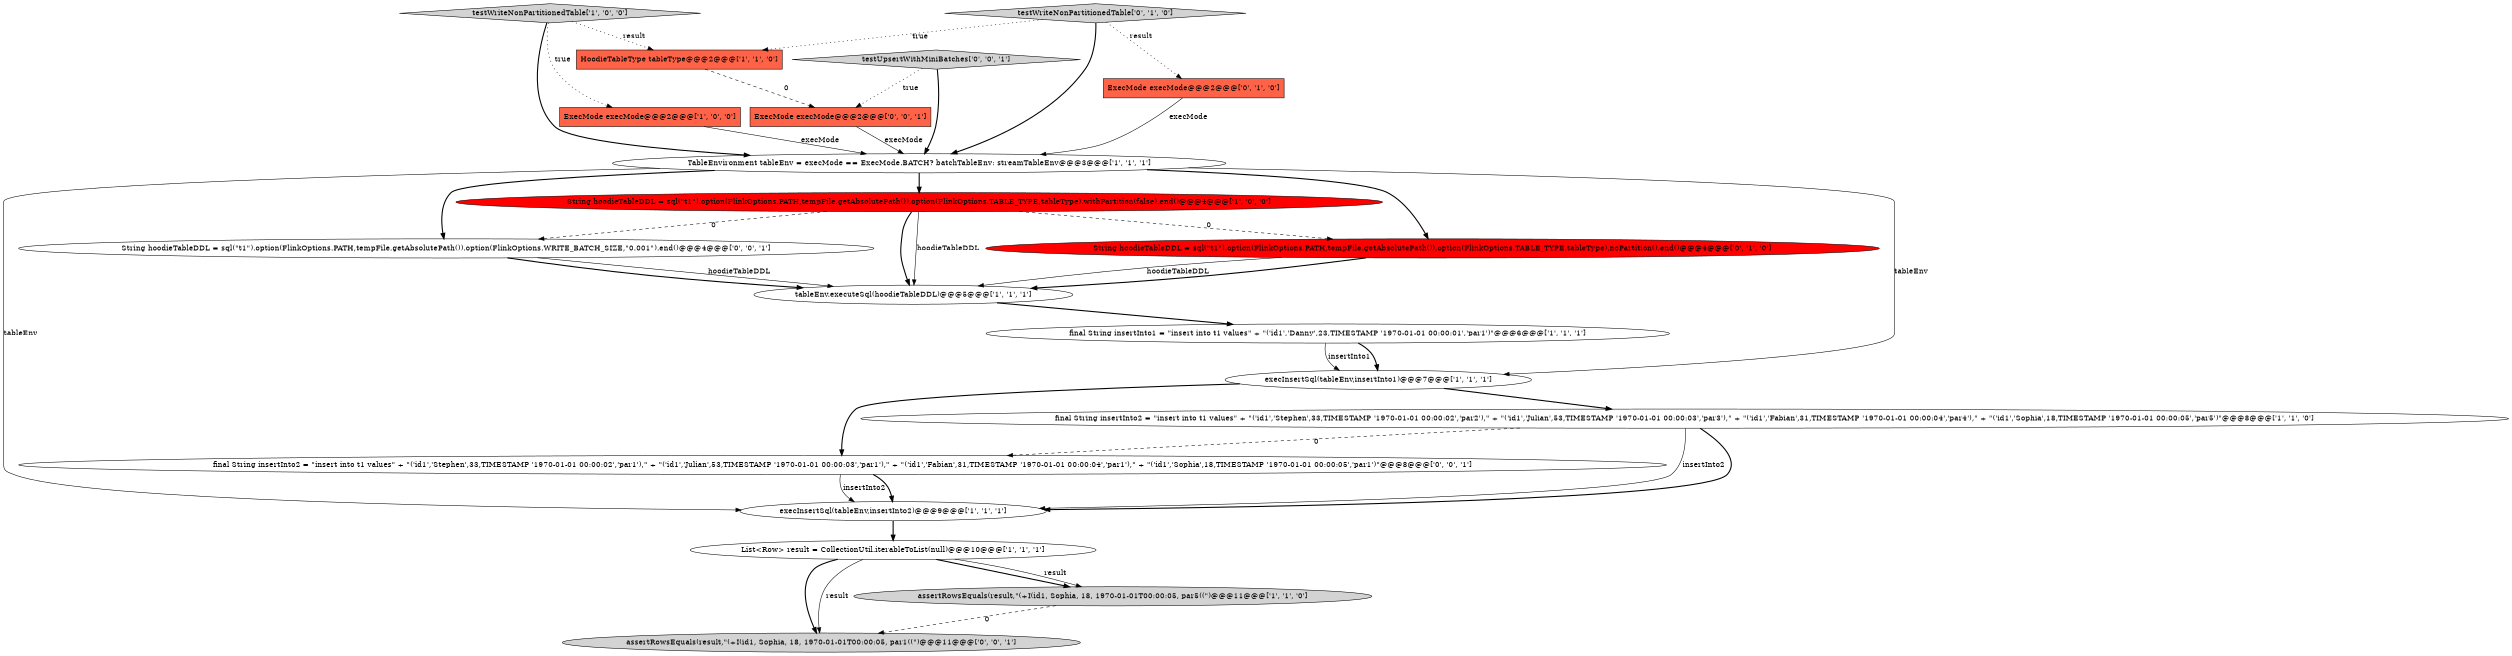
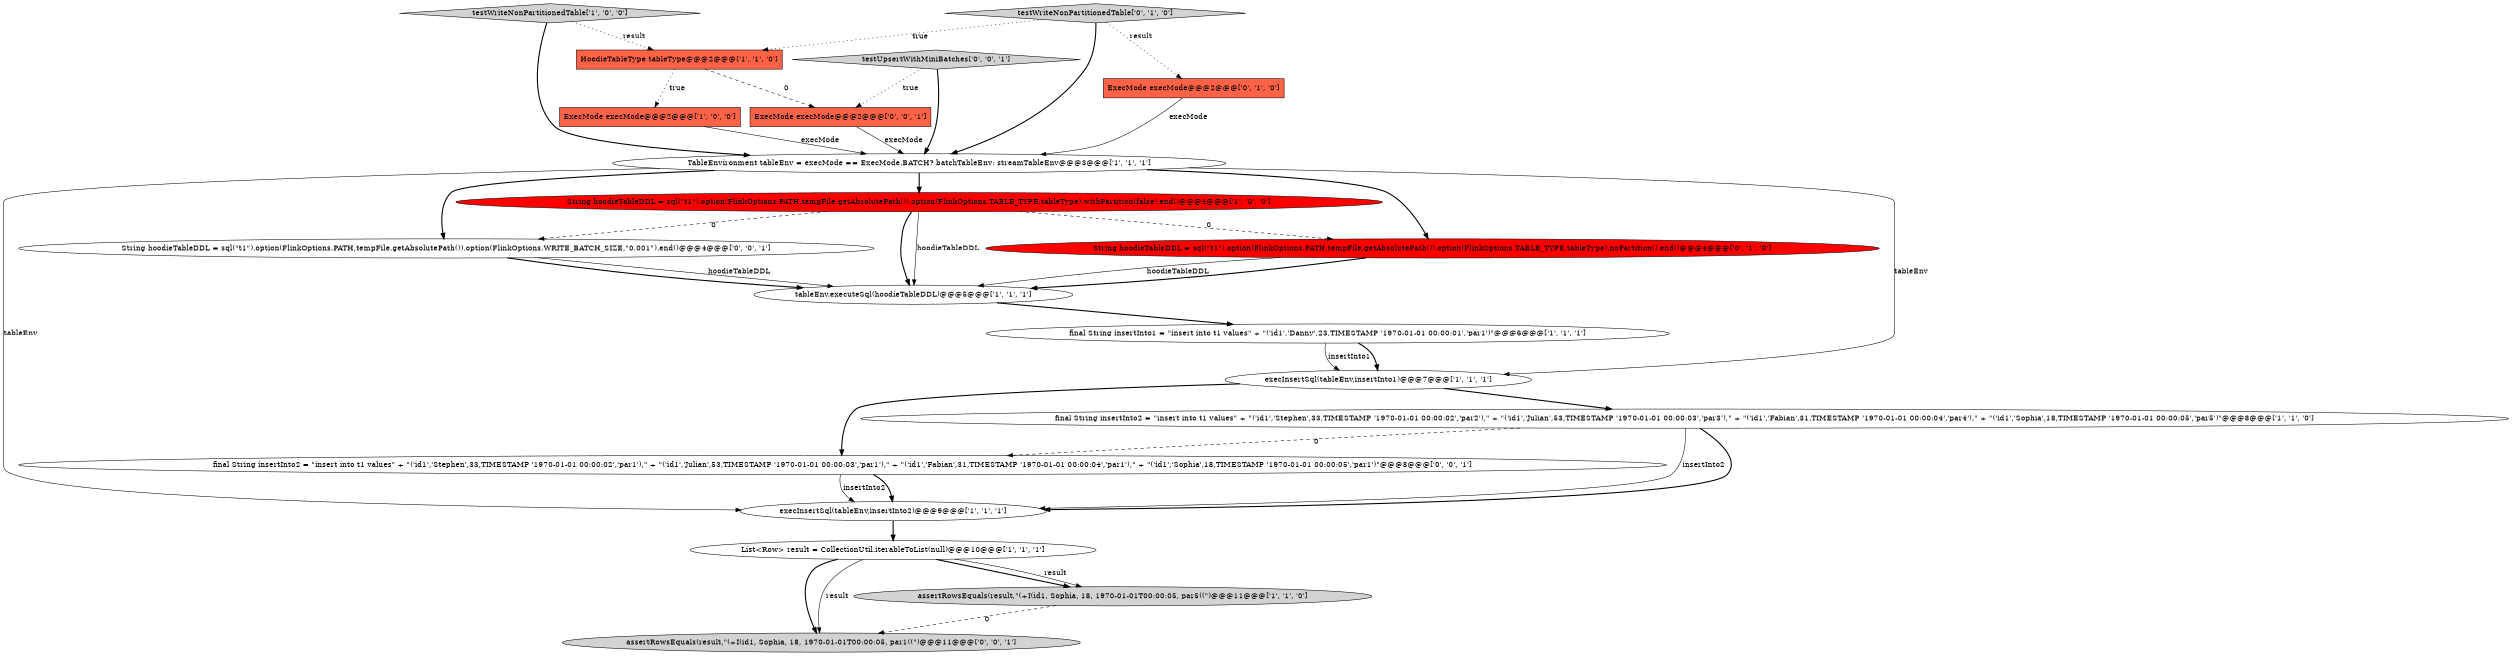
  digraph {
    node [fillcolor=white shape=ellipse style=filled]
    edge [style=bold]
    n1 [label="final String insertInto2 = \"insert into t1 values\" + \"('id1','Stephen',33,TIMESTAMP '1970-01-01 00:00:02','par1'),\" + \"('id1','Julian',53,TIMESTAMP '1970-01-01 00:00:03','par1'),\" + \"('id1','Fabian',31,TIMESTAMP '1970-01-01 00:00:04','par1'),\" + \"('id1','Sophia',18,TIMESTAMP '1970-01-01 00:00:05','par1')\"@@@8@@@['0', '0', '1']"]
    n2 [label="execInsertSql(tableEnv,insertInto2)@@@9@@@['1', '1', '1']"]
    n3 [label="List<Row> result = CollectionUtil.iterableToList(null)@@@10@@@['1', '1', '1']"]
    n4 [label="execInsertSql(tableEnv,insertInto1)@@@7@@@['1', '1', '1']"]
    n5 [label="final String insertInto2 = \"insert into t1 values\" + \"('id1','Stephen',33,TIMESTAMP '1970-01-01 00:00:02','par2'),\" + \"('id1','Julian',53,TIMESTAMP '1970-01-01 00:00:03','par3'),\" + \"('id1','Fabian',31,TIMESTAMP '1970-01-01 00:00:04','par4'),\" + \"('id1','Sophia',18,TIMESTAMP '1970-01-01 00:00:05','par5')\"@@@8@@@['1', '1', '0']"]
    n6 [fillcolor=tomato label="HoodieTableType tableType@@@2@@@['1', '1', '0']" shape=box]
    n7 [fillcolor=tomato label="ExecMode execMode@@@2@@@['0', '0', '1']" shape=box]
    n8 [label="TableEnvironment tableEnv = execMode == ExecMode.BATCH? batchTableEnv: streamTableEnv@@@3@@@['1', '1', '1']"]
    n9 [label="final String insertInto1 = \"insert into t1 values\" + \"('id1','Danny',23,TIMESTAMP '1970-01-01 00:00:01','par1')\"@@@6@@@['1', '1', '1']"]
    n10 [fillcolor=red label="String hoodieTableDDL = sql(\"t1\").option(FlinkOptions.PATH,tempFile.getAbsolutePath()).option(FlinkOptions.TABLE_TYPE,tableType).withPartition(false).end()@@@4@@@['1', '0', '0']"]
    n11 [label="tableEnv.executeSql(hoodieTableDDL)@@@5@@@['1', '1', '1']"]
    n12 [label="String hoodieTableDDL = sql(\"t1\").option(FlinkOptions.PATH,tempFile.getAbsolutePath()).option(FlinkOptions.WRITE_BATCH_SIZE,\"0.001\").end()@@@4@@@['0', '0', '1']"]
    n13 [fillcolor=red label="String hoodieTableDDL = sql(\"t1\").option(FlinkOptions.PATH,tempFile.getAbsolutePath()).option(FlinkOptions.TABLE_TYPE,tableType).noPartition().end()@@@4@@@['0', '1', '0']"]
    n14 [fillcolor=lightgray label="testUpsertWithMiniBatches['0', '0', '1']" shape=diamond]
    n15 [fillcolor=lightgray label="testWriteNonPartitionedTable['1', '0', '0']" shape=diamond]
    n16 [fillcolor=tomato label="ExecMode execMode@@@2@@@['1', '0', '0']" shape=box]
    n17 [fillcolor=lightgray label="assertRowsEquals(result,\"(+I(id1, Sophia, 18, 1970-01-01T00:00:05, par1((\")@@@11@@@['0', '0', '1']"]
    n18 [fillcolor=lightgray label="assertRowsEquals(result,\"(+I(id1, Sophia, 18, 1970-01-01T00:00:05, par5((\")@@@11@@@['1', '1', '0']"]
    n19 [fillcolor=tomato label="ExecMode execMode@@@2@@@['0', '1', '0']" shape=box]
    n20 [fillcolor=lightgray label="testWriteNonPartitionedTable['0', '1', '0']" shape=diamond]
    n1 -> n2 [label=insertInto2 style=solid]
    n1 -> n2
    n2 -> n3
    n3 -> n17
    n3 -> n17 [label=result style=solid]
    n3 -> n18
    n3 -> n18 [label=result style=solid]
    n4 -> n1
    n4 -> n5
    n5 -> n1 [label=0 style=dashed]
    n5 -> n2 [label=insertInto2 style=solid]
    n5 -> n2
    n6 -> n7 [label=0 style=dashed]
    n7 -> n8 [label=execMode style=solid]
    n8 -> n2 [label=tableEnv style=solid]
    n8 -> n4 [label=tableEnv style=solid]
    n8 -> n10
    n8 -> n12
    n8 -> n13
    n9 -> n4 [label=insertInto1 style=solid]
    n9 -> n4
    n10 -> n11
    n10 -> n11 [label=hoodieTableDDL style=solid]
    n10 -> n12 [label=0 style=dashed]
    n10 -> n13 [label=0 style=dashed]
    n11 -> n9
    n12 -> n11 [label=hoodieTableDDL style=solid]
    n12 -> n11
    n13 -> n11 [label=hoodieTableDDL style=solid]
    n13 -> n11
    n14 -> n7 [label=true style=dotted]
    n14 -> n8
    n15 -> n6 [label=result style=dotted]
    n15 -> n8
-   n15 -> n16 [label=true style=dotted]
+   n6 -> n16 [label=true style=dotted]
    n16 -> n8 [label=execMode style=solid]
    n18 -> n17 [label=0 style=dashed]
    n19 -> n8 [label=execMode style=solid]
    n20 -> n6 [label=true style=dotted]
    n20 -> n8
    n20 -> n19 [label=result style=dotted]
  }
